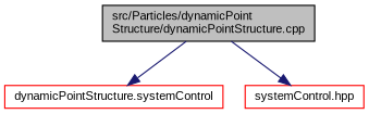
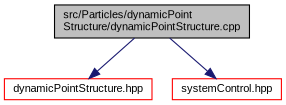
  digraph {
    fontname="Liberation Sans"
    node [color=red fillcolor=white fontname="Liberation Sans" fontsize=10 shape=record style=filled]
    edge [color=midnightblue fontname="Liberation Sans" fontsize=10 labelfontname=Helvetica labelfontsize=10 style=solid]
    n1 [color=black fillcolor=grey75 fontcolor=black height=0.2 label="src/Particles/dynamicPoint\lStructure/dynamicPointStructure.cpp" width=0.4]
-   n2 [height=0.2 label="dynamicPointStructure.systemControl" width=0.4]
+   n2 [height=0.2 label="dynamicPointStructure.hpp" width=0.4]
    n3 [height=0.2 label="systemControl.hpp" width=0.4]
    n1 -> n2
    n1 -> n3
  }
